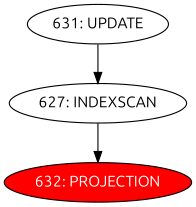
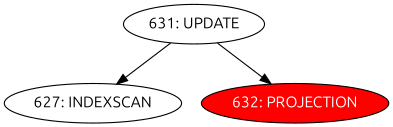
  digraph {
    fontname=Ubuntu
    node [fontname=Ubuntu]
    edge [fontname=Ubuntu]
    n1 [label="627: INDEXSCAN"]
    n2 [fillcolor=red fontcolor=white label="632: PROJECTION" style=filled]
    n3 [label="631: UPDATE"]
-   n1 -> n2
+   n3 -> n2
    n3 -> n1
  }
